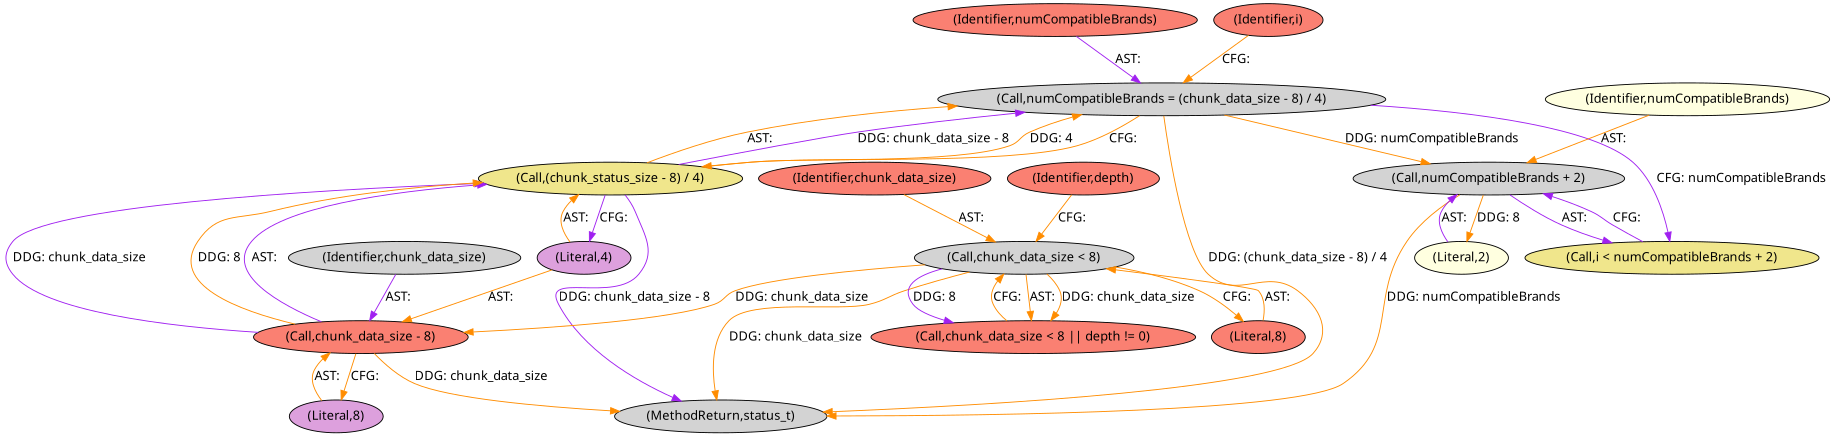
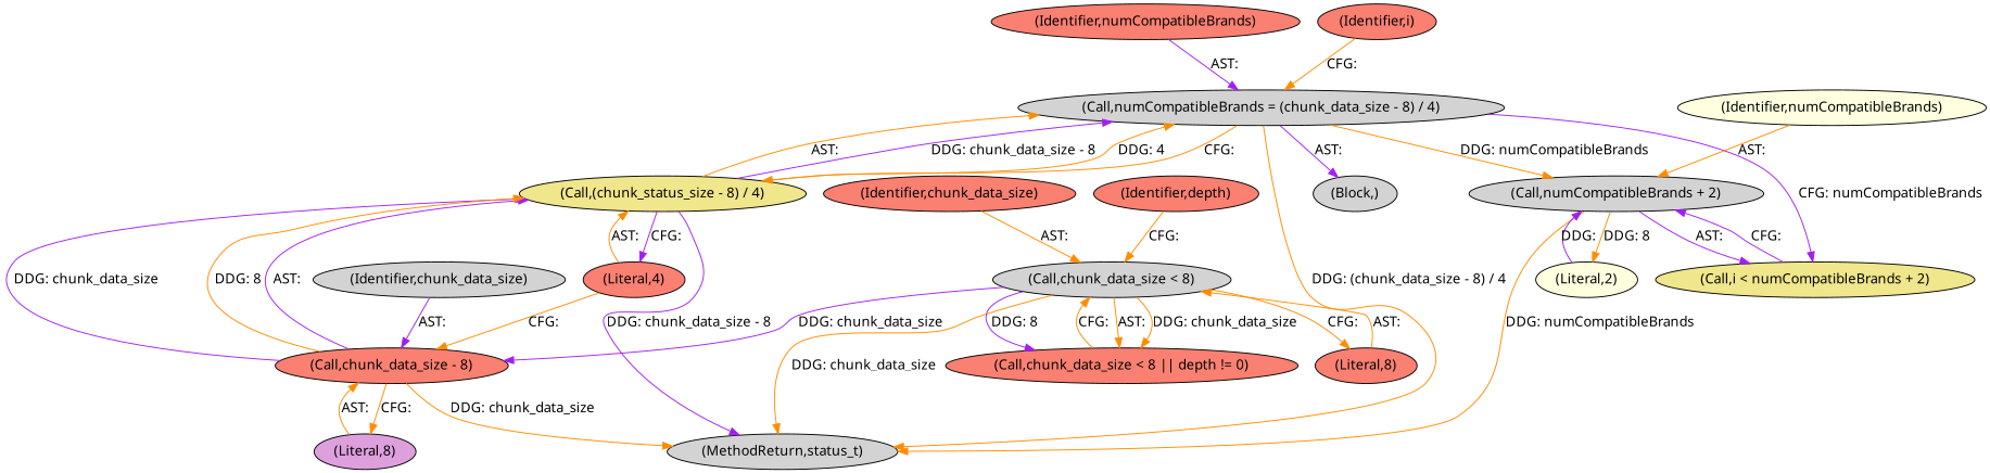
  digraph {
    fontname="Noto Sans"
    node [fillcolor=salmon fontname="Noto Sans" style=filled]
    edge [color=darkorange fontname="Noto Sans"]
    n1 [fillcolor=lightgrey label="(Call,numCompatibleBrands + 2)"]
    n2 [fillcolor=lightyellow label="(Literal,2)"]
    n3 [fillcolor=lightgrey label="(MethodReturn,status_t)"]
    n4 [fillcolor=khaki label="(Call,i < numCompatibleBrands + 2)"]
    n5 [fillcolor=lightgrey label="(Call,numCompatibleBrands = (chunk_data_size - 8) / 4)"]
    n6 [fillcolor=khaki label="(Call,(chunk_status_size - 8) / 4)"]
-   n8 [fillcolor=plum label="(Literal,4)"]
+   n7 [fillcolor=lightgrey label="(Block,)"]
+   n8 [label="(Literal,4)"]
    n9 [label="(Call,chunk_data_size - 8)"]
    n10 [fillcolor=plum label="(Literal,8)"]
    n11 [fillcolor=lightgrey label="(Call,chunk_data_size < 8)"]
    n12 [label="(Call,chunk_data_size < 8 || depth != 0)"]
    n13 [label="(Literal,8)"]
    n14 [label="(Identifier,depth)"]
    n15 [fillcolor=lightyellow label="(Identifier,numCompatibleBrands)"]
    n16 [fillcolor=lightgrey label="(Identifier,chunk_data_size)"]
    n17 [label="(Identifier,chunk_data_size)"]
    n18 [label="(Identifier,numCompatibleBrands)"]
    n19 [label="(Identifier,i)"]
    n1 -> n2 [label="DDG: 8"]
    n1 -> n3 [label="DDG: numCompatibleBrands"]
    n1 -> n4 [color=purple label="AST: "]
-   n2 -> n1 [color=purple label="AST: "]
+   n2 -> n1 [color=purple label="DDG: "]
    n4 -> n1 [color=purple label="CFG: "]
    n5 -> n1 [label="DDG: numCompatibleBrands"]
    n5 -> n3 [label="DDG: (chunk_data_size - 8) / 4"]
    n5 -> n4 [color=purple label="CFG: numCompatibleBrands"]
    n5 -> n6 [label="CFG: "]
+   n5 -> n7 [color=purple label="AST: "]
    n6 -> n3 [color=purple label="DDG: chunk_data_size - 8"]
    n6 -> n5 [label="AST: "]
    n6 -> n5 [color=purple label="DDG: chunk_data_size - 8"]
    n6 -> n5 [label="DDG: 4"]
    n6 -> n8 [color=purple label="CFG: "]
    n8 -> n6 [label="AST: "]
-   n8 -> n9 [label="AST: "]
+   n8 -> n9 [label="CFG: "]
    n9 -> n3 [label="DDG: chunk_data_size"]
    n9 -> n6 [color=purple label="AST: "]
    n9 -> n6 [color=purple label="DDG: chunk_data_size"]
    n9 -> n6 [label="DDG: 8"]
    n9 -> n10 [label="CFG: "]
    n10 -> n9 [label="AST: "]
    n11 -> n3 [label="DDG: chunk_data_size"]
-   n11 -> n9 [label="DDG: chunk_data_size"]
+   n11 -> n9 [color=purple label="DDG: chunk_data_size"]
    n11 -> n12 [label="AST: "]
    n11 -> n12 [label="DDG: chunk_data_size"]
    n11 -> n12 [color=purple label="DDG: 8"]
    n11 -> n13 [label="CFG: "]
    n12 -> n11 [label="CFG: "]
    n13 -> n11 [label="AST: "]
    n14 -> n11 [label="CFG: "]
    n15 -> n1 [label="AST: "]
    n16 -> n9 [color=purple label="AST: "]
    n17 -> n11 [label="AST: "]
    n18 -> n5 [color=purple label="AST: "]
    n19 -> n5 [label="CFG: "]
  }
